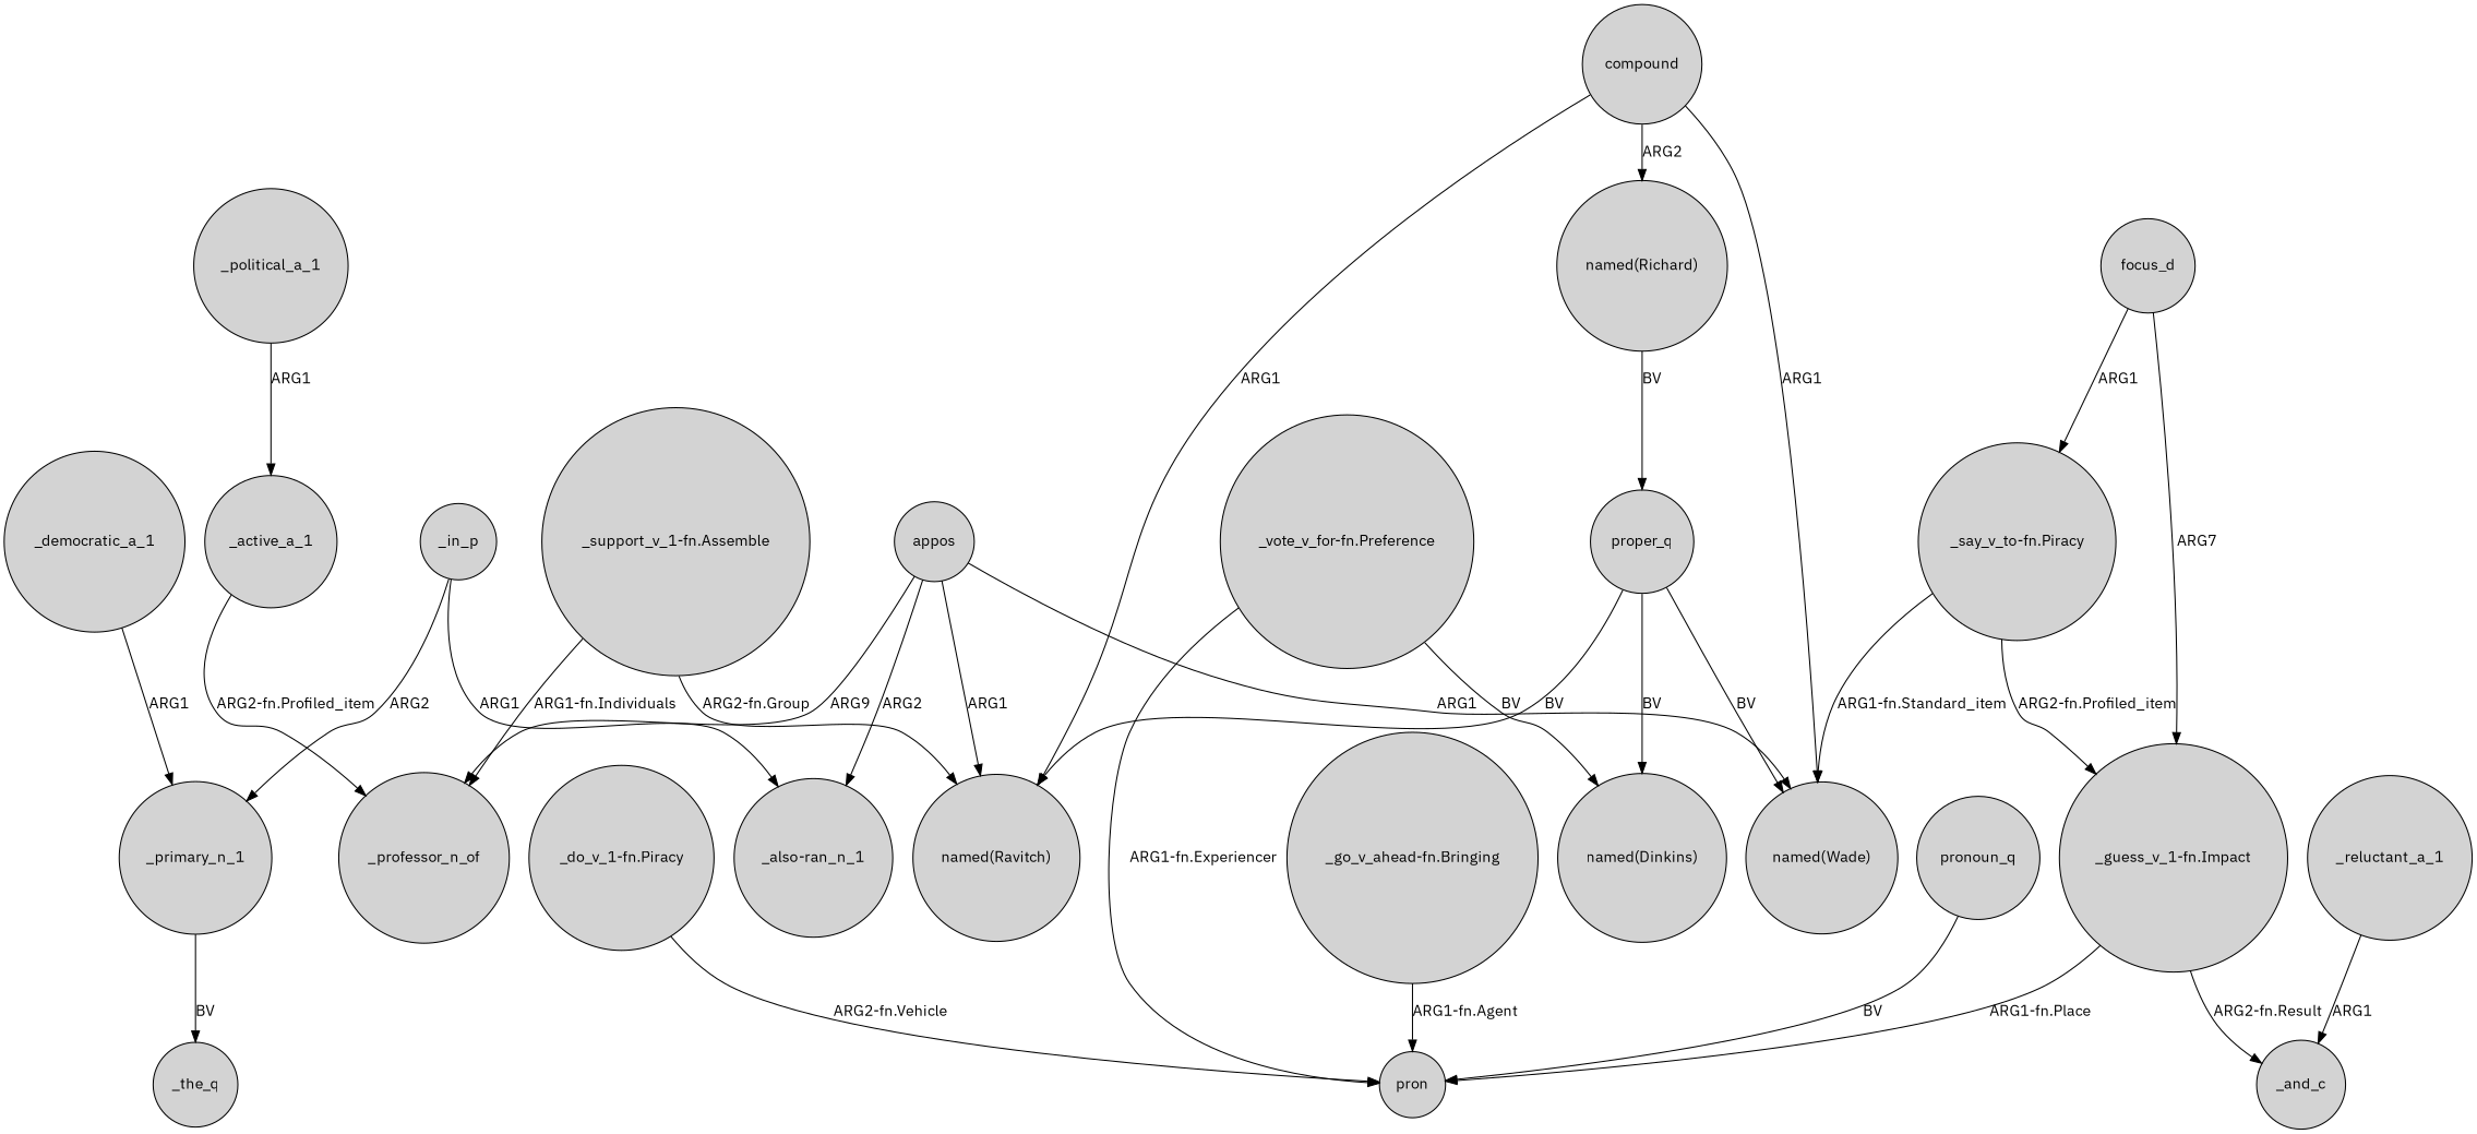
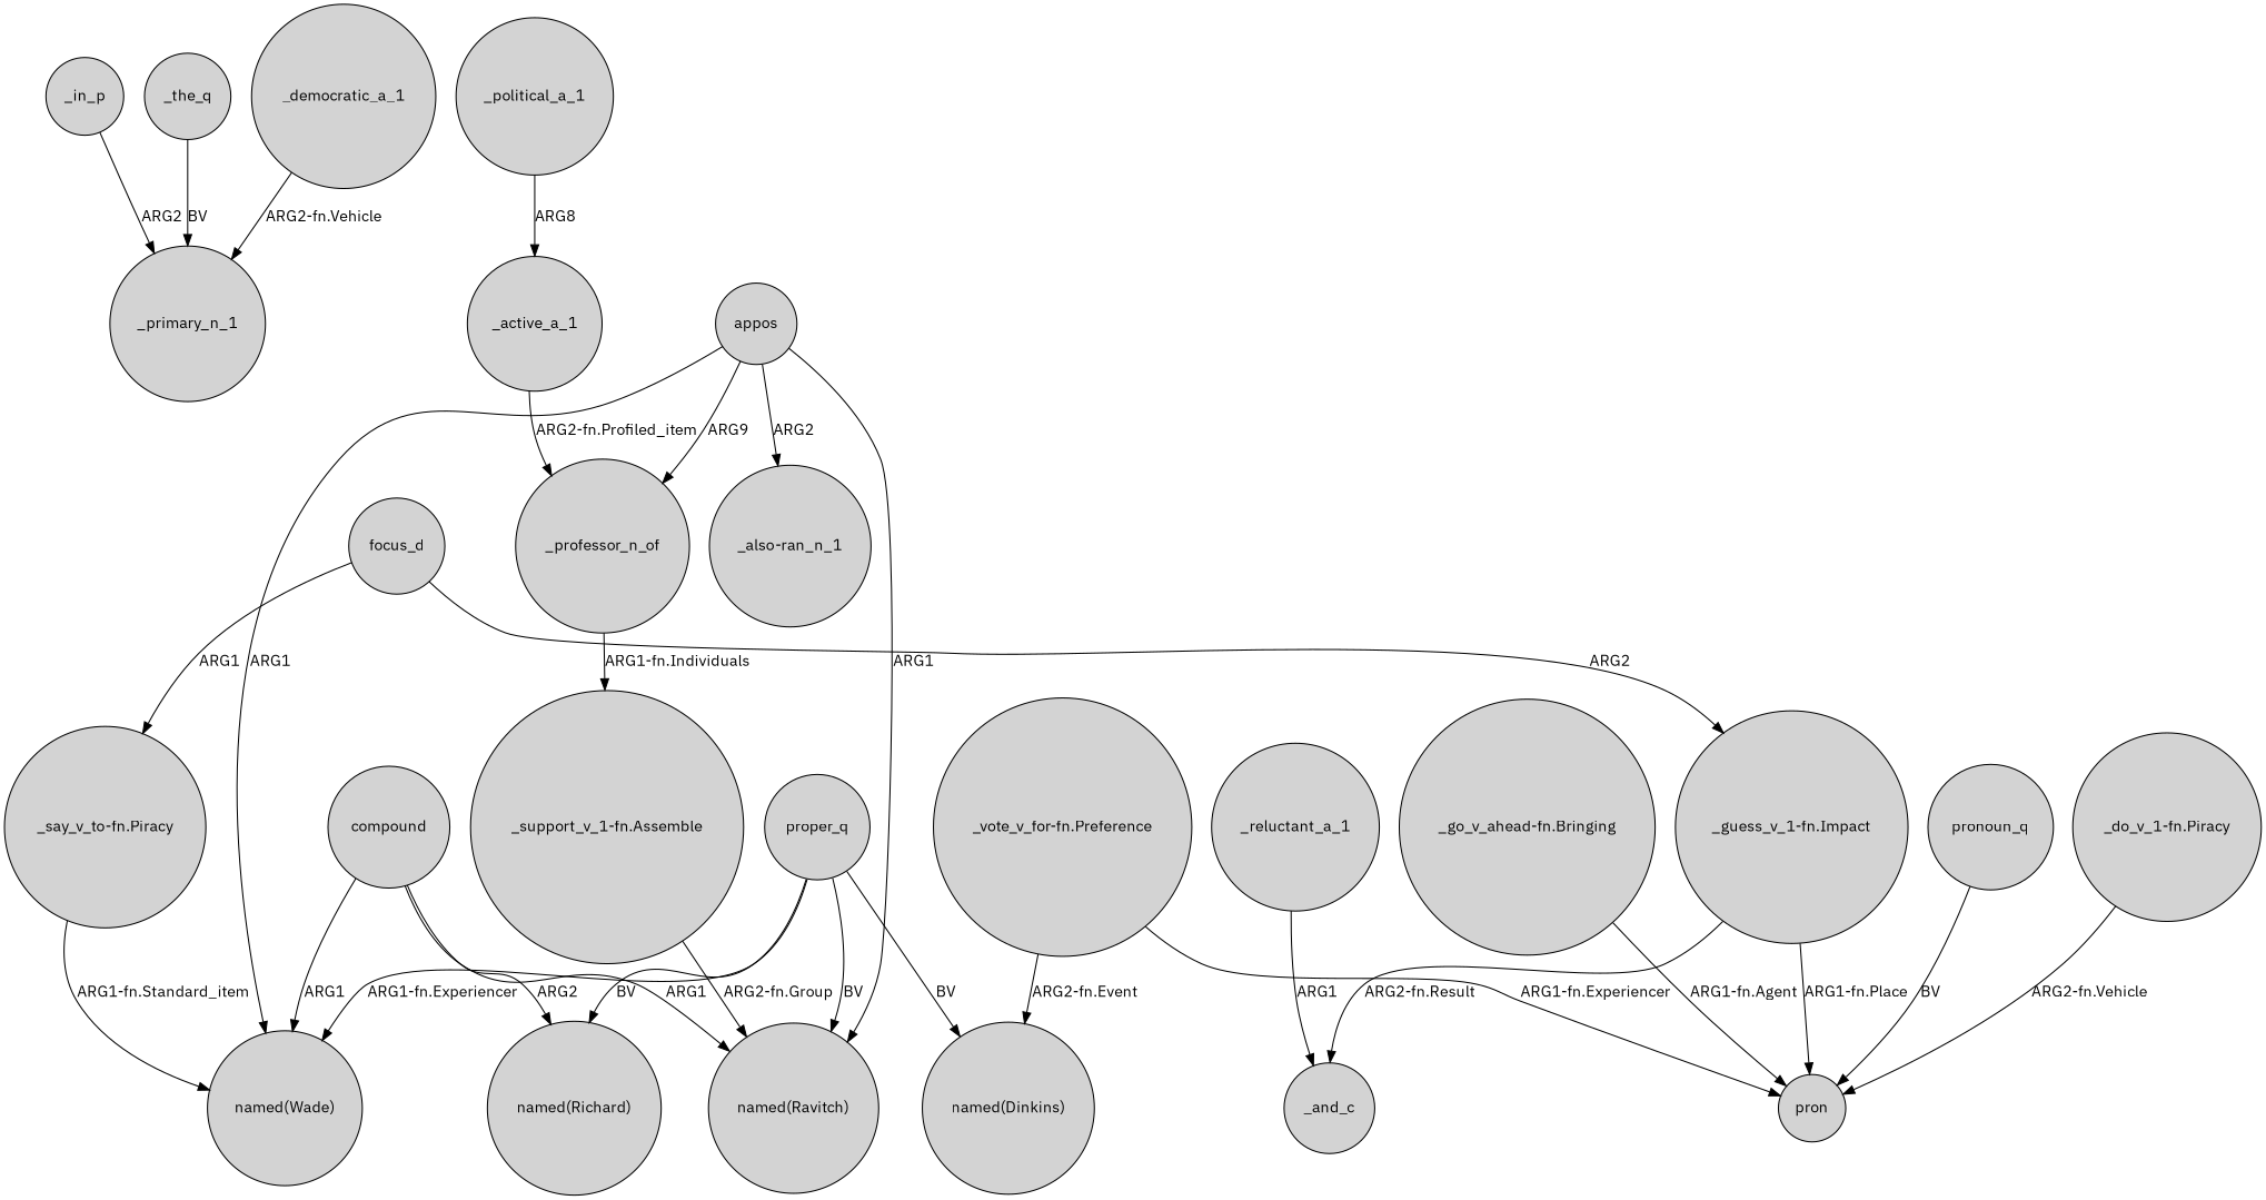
  digraph {
    fontname="IBM Plex Sans"
    node [fontname="IBM Plex Sans" shape=circle style=filled]
    edge [fontname="IBM Plex Sans"]
    _in_p
    _primary_n_1
    "_also-ran_n_1"
    n4 [label="_say_v_to-fn.Piracy"]
    "named(Wade)"
    "_guess_v_1-fn.Impact"
    pron
    _and_c
    proper_q
    "named(Dinkins)"
    "named(Ravitch)"
    "named(Richard)"
    _political_a_1
    _active_a_1
    _professor_n_of
    appos
    _the_q
    "_go_v_ahead-fn.Bringing"
    _democratic_a_1
    focus_d
    _reluctant_a_1
    pronoun_q
    "_do_v_1-fn.Piracy"
    "_support_v_1-fn.Assemble"
    "_vote_v_for-fn.Preference"
    compound
    _in_p -> _primary_n_1 [label=ARG2]
-   _in_p -> "_also-ran_n_1" [label=ARG1]
    n4 -> "named(Wade)" [label="ARG1-fn.Standard_item"]
-   n4 -> "_guess_v_1-fn.Impact" [label="ARG2-fn.Profiled_item"]
    "_guess_v_1-fn.Impact" -> pron [label="ARG1-fn.Place"]
    "_guess_v_1-fn.Impact" -> _and_c [label="ARG2-fn.Result"]
-   proper_q -> "named(Wade)" [label=BV]
+   proper_q -> "named(Wade)" [label="ARG1-fn.Experiencer"]
    proper_q -> "named(Dinkins)" [label=BV]
    proper_q -> "named(Ravitch)" [label=BV]
-   "named(Richard)" -> proper_q [label=BV]
-   _political_a_1 -> _active_a_1 [label=ARG1]
+   proper_q -> "named(Richard)" [label=BV]
+   _political_a_1 -> _active_a_1 [label=ARG8]
    _active_a_1 -> _professor_n_of [label="ARG2-fn.Profiled_item"]
    appos -> "_also-ran_n_1" [label=ARG2]
    appos -> "named(Wade)" [label=ARG1]
    appos -> "named(Ravitch)" [label=ARG1]
    appos -> _professor_n_of [label=ARG9]
-   _primary_n_1 -> _the_q [label=BV]
+   _the_q -> _primary_n_1 [label=BV]
    "_go_v_ahead-fn.Bringing" -> pron [label="ARG1-fn.Agent"]
-   _democratic_a_1 -> _primary_n_1 [label=ARG1]
+   _democratic_a_1 -> _primary_n_1 [label="ARG2-fn.Vehicle"]
    focus_d -> n4 [label=ARG1]
-   focus_d -> "_guess_v_1-fn.Impact" [label=ARG7]
+   focus_d -> "_guess_v_1-fn.Impact" [label=ARG2]
    _reluctant_a_1 -> _and_c [label=ARG1]
    pronoun_q -> pron [label=BV]
    "_do_v_1-fn.Piracy" -> pron [label="ARG2-fn.Vehicle"]
    "_support_v_1-fn.Assemble" -> "named(Ravitch)" [label="ARG2-fn.Group"]
-   "_support_v_1-fn.Assemble" -> _professor_n_of [label="ARG1-fn.Individuals"]
+   _professor_n_of -> "_support_v_1-fn.Assemble" [label="ARG1-fn.Individuals"]
    "_vote_v_for-fn.Preference" -> pron [label="ARG1-fn.Experiencer"]
-   "_vote_v_for-fn.Preference" -> "named(Dinkins)" [label=BV]
+   "_vote_v_for-fn.Preference" -> "named(Dinkins)" [label="ARG2-fn.Event"]
    compound -> "named(Wade)" [label=ARG1]
    compound -> "named(Ravitch)" [label=ARG1]
    compound -> "named(Richard)" [label=ARG2]
  }
